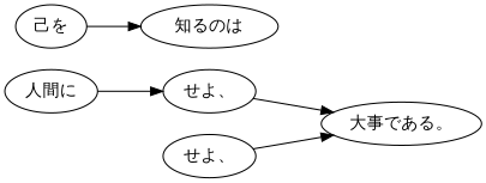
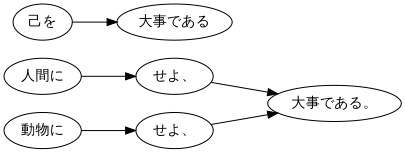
  digraph {
    rankdir=LR
    n1 [label="人間に"]
    n2 [label="せよ、"]
    n3 [label="大事である。"]
+   n4 [label="動物に"]
    n5 [label="せよ、"]
    n6 [label="己を"]
-   n7 [label="知るのは"]
+   n7 [label="大事である"]
    n1 -> n2
    n2 -> n3
+   n4 -> n5
    n5 -> n3
    n6 -> n7
  }
